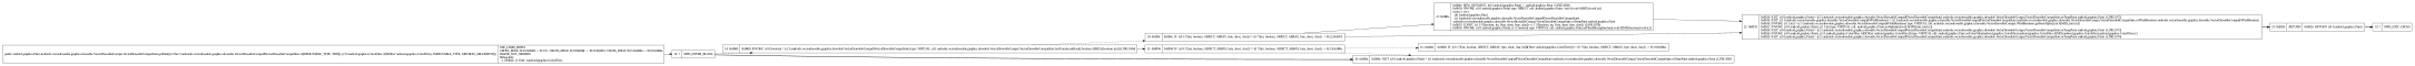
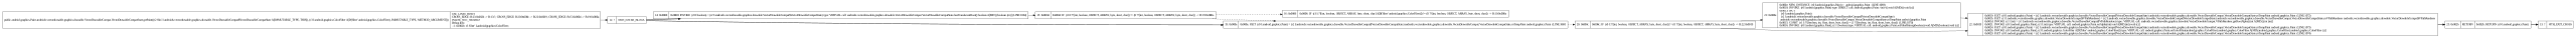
  digraph {
    fontname="Liberation Serif"
    rankdir=LR
    node [fontname="Liberation Serif" shape=record]
    edge [fontname="Liberation Serif" style=solid]
    n1 [label="{12\:\ ?|MTH_ENTER_BLOCK\l}"]
    n2 [label="{14\:\ 0x0000|0x0000: INVOKE  (r0 I:boolean) = (r2 I:androidx.vectordrawable.graphics.drawable.VectorDrawableCompat$VectorDrawableCompatState) type: VIRTUAL call: androidx.vectordrawable.graphics.drawable.VectorDrawableCompat.VectorDrawableCompatState.hasTranslucentRoot():boolean A[MD:():boolean (m)] (LINE:1064)\l}"]
    n3 [label="{19\:\ 0x000a|0x000a: IGET  (r0 I:android.graphics.Paint) = (r2 I:androidx.vectordrawable.graphics.drawable.VectorDrawableCompat$VectorDrawableCompatState) androidx.vectordrawable.graphics.drawable.VectorDrawableCompat.VectorDrawableCompatState.mTempPaint android.graphics.Paint  (LINE:1068)\l}"]
    n4 [label="{15\:\ 0x0004|0x0004: IF  (r0 I:??[int, boolean, OBJECT, ARRAY, byte, short, char]) != (0 ??[int, boolean, OBJECT, ARRAY, byte, short, char])  \-\> B:19:0x000a \l}"]
    n5 [label="{16\:\ 0x0006|0x0006: IF  (r3 I:??[int, boolean, OBJECT, ARRAY, byte, short, char] A[D('filter' android.graphics.ColorFilter)]) != (0 ??[int, boolean, OBJECT, ARRAY, byte, short, char])  \-\> B:19:0x000a \l}"]
    n6 [label="{20\:\ 0x000c|0x000c: IF  (r0 I:??[int, boolean, OBJECT, ARRAY, byte, short, char]) != (0 ??[int, boolean, OBJECT, ARRAY, byte, short, char])  \-\> B:22:0x0019 \l}"]
    n7 [label="{13\:\ ?|MTH_EXIT_CROSS\l}"]
    n8 [label="{21\:\ 0x000e|0x000e: NEW_INSTANCE  (r0 I:android.graphics.Paint) =  android.graphics.Paint  (LINE:1069)\l0x0010: INVOKE  (r0 I:android.graphics.Paint) type: DIRECT call: android.graphics.Paint.\<init\>():void A[MD:():void (c)]\l0x0013: IPUT  \l  (r0 I:android.graphics.Paint)\l  (r2 I:androidx.vectordrawable.graphics.drawable.VectorDrawableCompat$VectorDrawableCompatState)\l androidx.vectordrawable.graphics.drawable.VectorDrawableCompat.VectorDrawableCompatState.mTempPaint android.graphics.Paint \l0x0015: CONST  (r1 I:??[boolean, int, float, short, byte, char]) = (1 ??[boolean, int, float, short, byte, char])  (LINE:1070)\l0x0016: INVOKE  (r0 I:android.graphics.Paint), (r1 I:boolean) type: VIRTUAL call: android.graphics.Paint.setFilterBitmap(boolean):void A[MD:(boolean):void (c)]\l}"]
    n9 [label="{22\:\ 0x0019|0x0019: IGET  (r0 I:android.graphics.Paint) = (r2 I:androidx.vectordrawable.graphics.drawable.VectorDrawableCompat$VectorDrawableCompatState) androidx.vectordrawable.graphics.drawable.VectorDrawableCompat.VectorDrawableCompatState.mTempPaint android.graphics.Paint  (LINE:1072)\l0x001b: IGET  (r1 I:androidx.vectordrawable.graphics.drawable.VectorDrawableCompat$VPathRenderer) = (r2 I:androidx.vectordrawable.graphics.drawable.VectorDrawableCompat$VectorDrawableCompatState) androidx.vectordrawable.graphics.drawable.VectorDrawableCompat.VectorDrawableCompatState.mVPathRenderer androidx.vectordrawable.graphics.drawable.VectorDrawableCompat$VPathRenderer \l0x001d: INVOKE  (r1 I:int) = (r1 I:androidx.vectordrawable.graphics.drawable.VectorDrawableCompat$VPathRenderer) type: VIRTUAL call: androidx.vectordrawable.graphics.drawable.VectorDrawableCompat.VPathRenderer.getRootAlpha():int A[MD:():int (m)]\l0x0021: INVOKE  (r0 I:android.graphics.Paint), (r1 I:int) type: VIRTUAL call: android.graphics.Paint.setAlpha(int):void A[MD:(int):void (c)]\l0x0024: IGET  (r0 I:android.graphics.Paint) = (r2 I:androidx.vectordrawable.graphics.drawable.VectorDrawableCompat$VectorDrawableCompatState) androidx.vectordrawable.graphics.drawable.VectorDrawableCompat.VectorDrawableCompatState.mTempPaint android.graphics.Paint  (LINE:1073)\l0x0026: INVOKE  (r0 I:android.graphics.Paint), (r3 I:android.graphics.ColorFilter A[D('filter' android.graphics.ColorFilter)]) type: VIRTUAL call: android.graphics.Paint.setColorFilter(android.graphics.ColorFilter):android.graphics.ColorFilter A[MD:(android.graphics.ColorFilter):android.graphics.ColorFilter (c)]\l0x0029: IGET  (r0 I:android.graphics.Paint) = (r2 I:androidx.vectordrawable.graphics.drawable.VectorDrawableCompat$VectorDrawableCompatState) androidx.vectordrawable.graphics.drawable.VectorDrawableCompat.VectorDrawableCompatState.mTempPaint android.graphics.Paint  (LINE:1074)\l}"]
    n10 [label="{23\:\ 0x002b|RETURN\l|0x002b: RETURN  (r0 I:android.graphics.Paint) \l}"]
    n11 [label="{public android.graphics.Paint androidx.vectordrawable.graphics.drawable.VectorDrawableCompat.VectorDrawableCompatState.getPaint((r2 'this' I:androidx.vectordrawable.graphics.drawable.VectorDrawableCompat$VectorDrawableCompatState A[IMMUTABLE_TYPE, THIS]), (r3 I:android.graphics.ColorFilter A[D('filter' android.graphics.ColorFilter), IMMUTABLE_TYPE, METHOD_ARGUMENT]))  | USE_LINES_HINTS\lCROSS_EDGE: B:23:0x002b \-\> B:13:?, CROSS_EDGE: B:20:0x000c \-\> B:22:0x0019, CROSS_EDGE: B:15:0x0004 \-\> B:19:0x000a\lINLINE_NOT_NEEDED\lDebug Info:\l  \-1 \-0x002b: r3 'filter' Landroid\/graphics\/ColorFilter;\l}"]
-   n1 -> n2 [style=dashed]
+   n1 -> n2 [style=bold]
    n1 -> n3 [style=bold]
    n2 -> n4
-   n2 -> n6 [style=dashed]
+   n3 -> n6 [style=dashed]
    n4 -> n3 [style=dashed]
    n4 -> n5 [style=dashed]
    n6 -> n8
    n6 -> n9
    n8 -> n9
    n9 -> n10 [style=bold]
    n10 -> n7 [style=bold]
    n11 -> n1
  }
